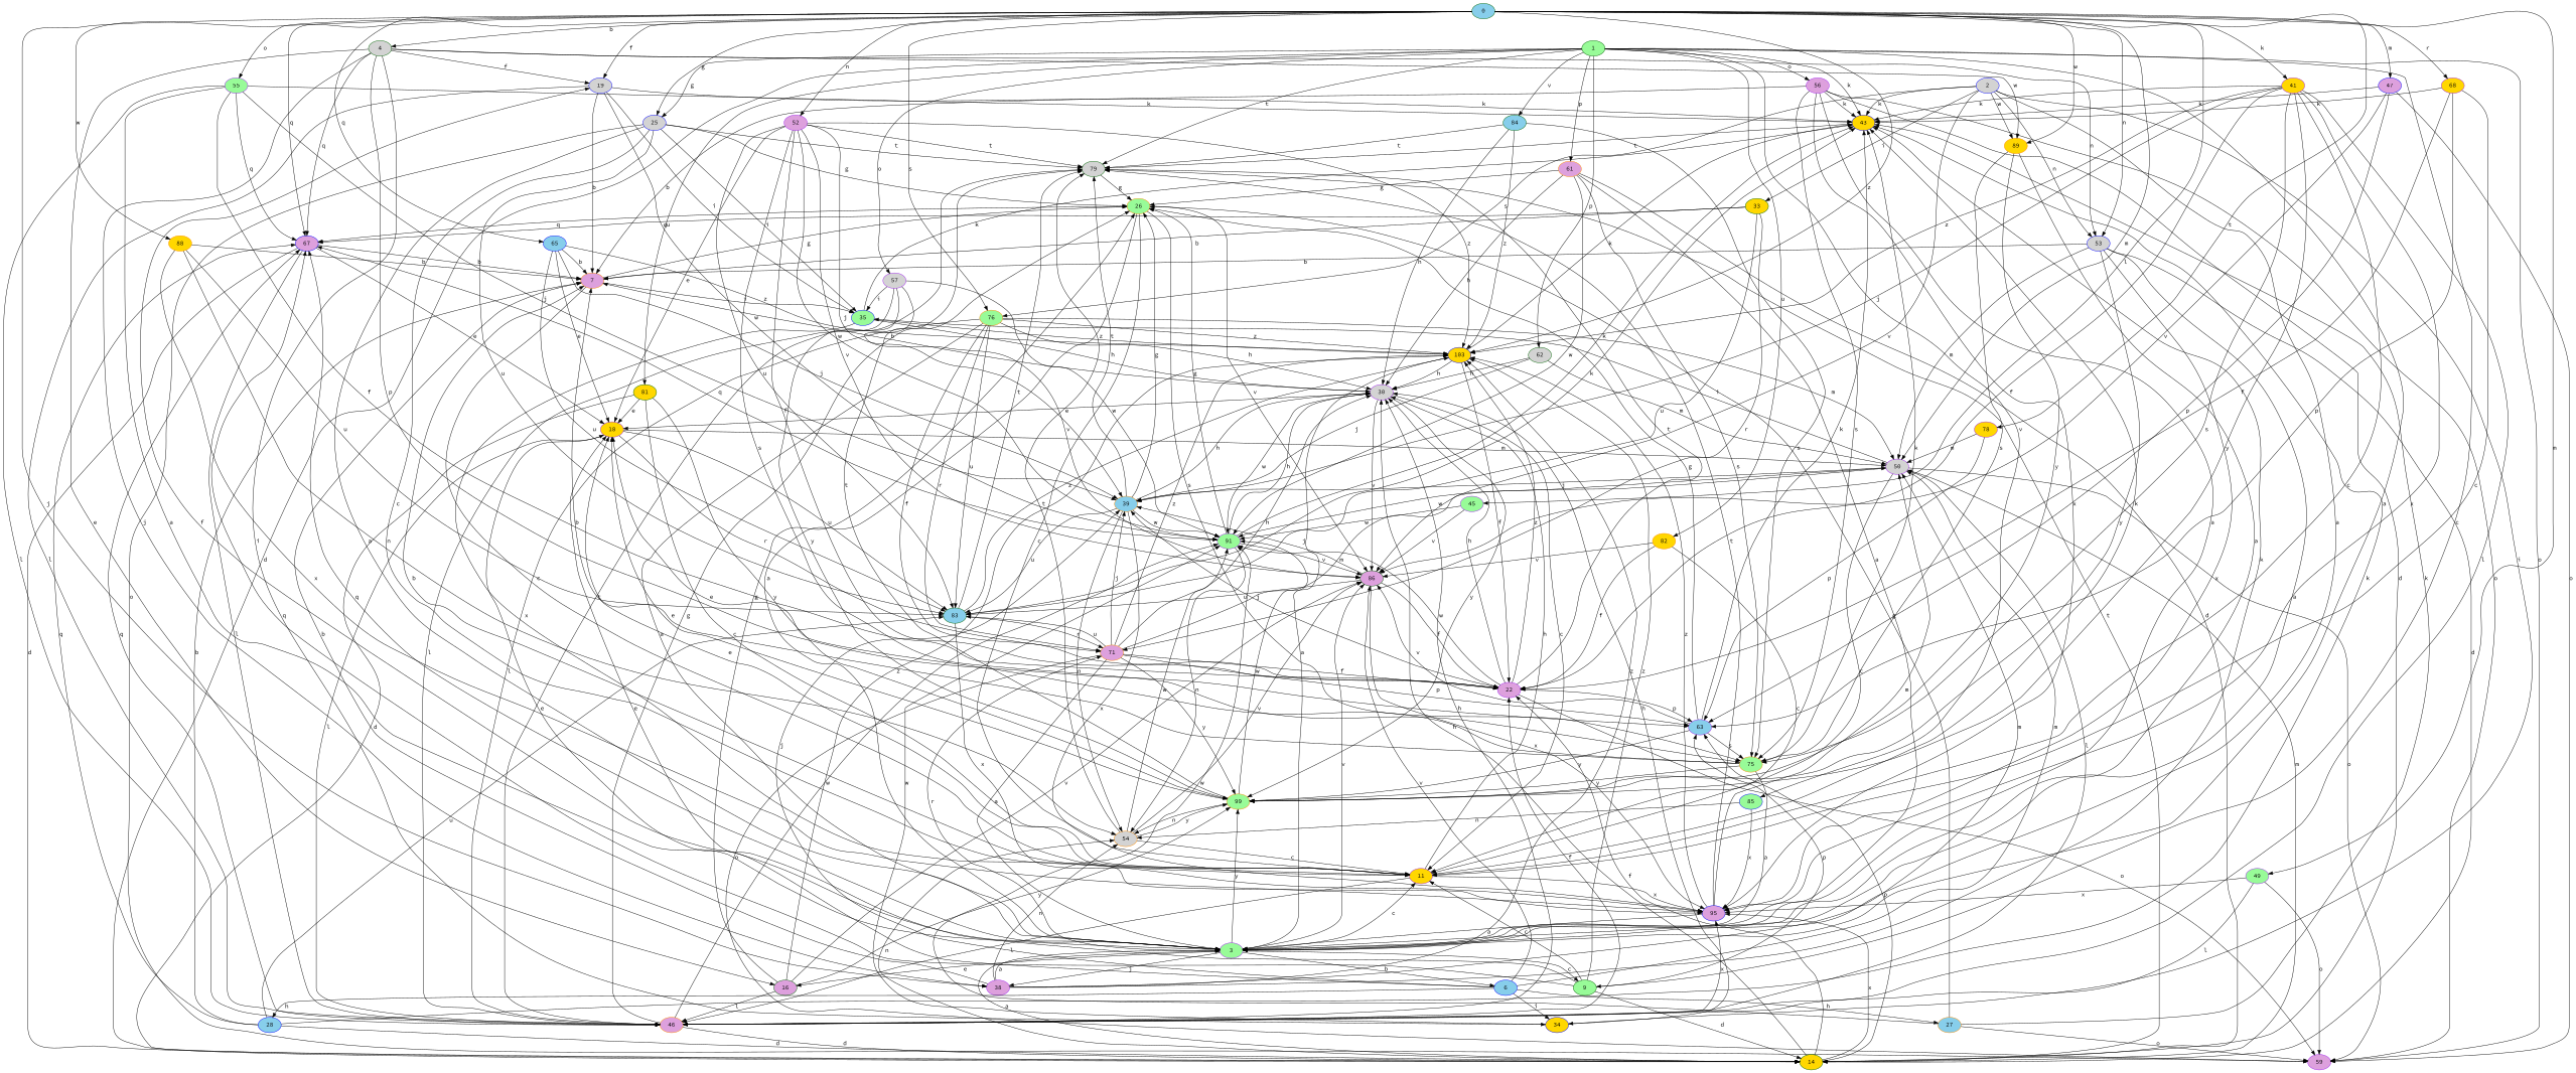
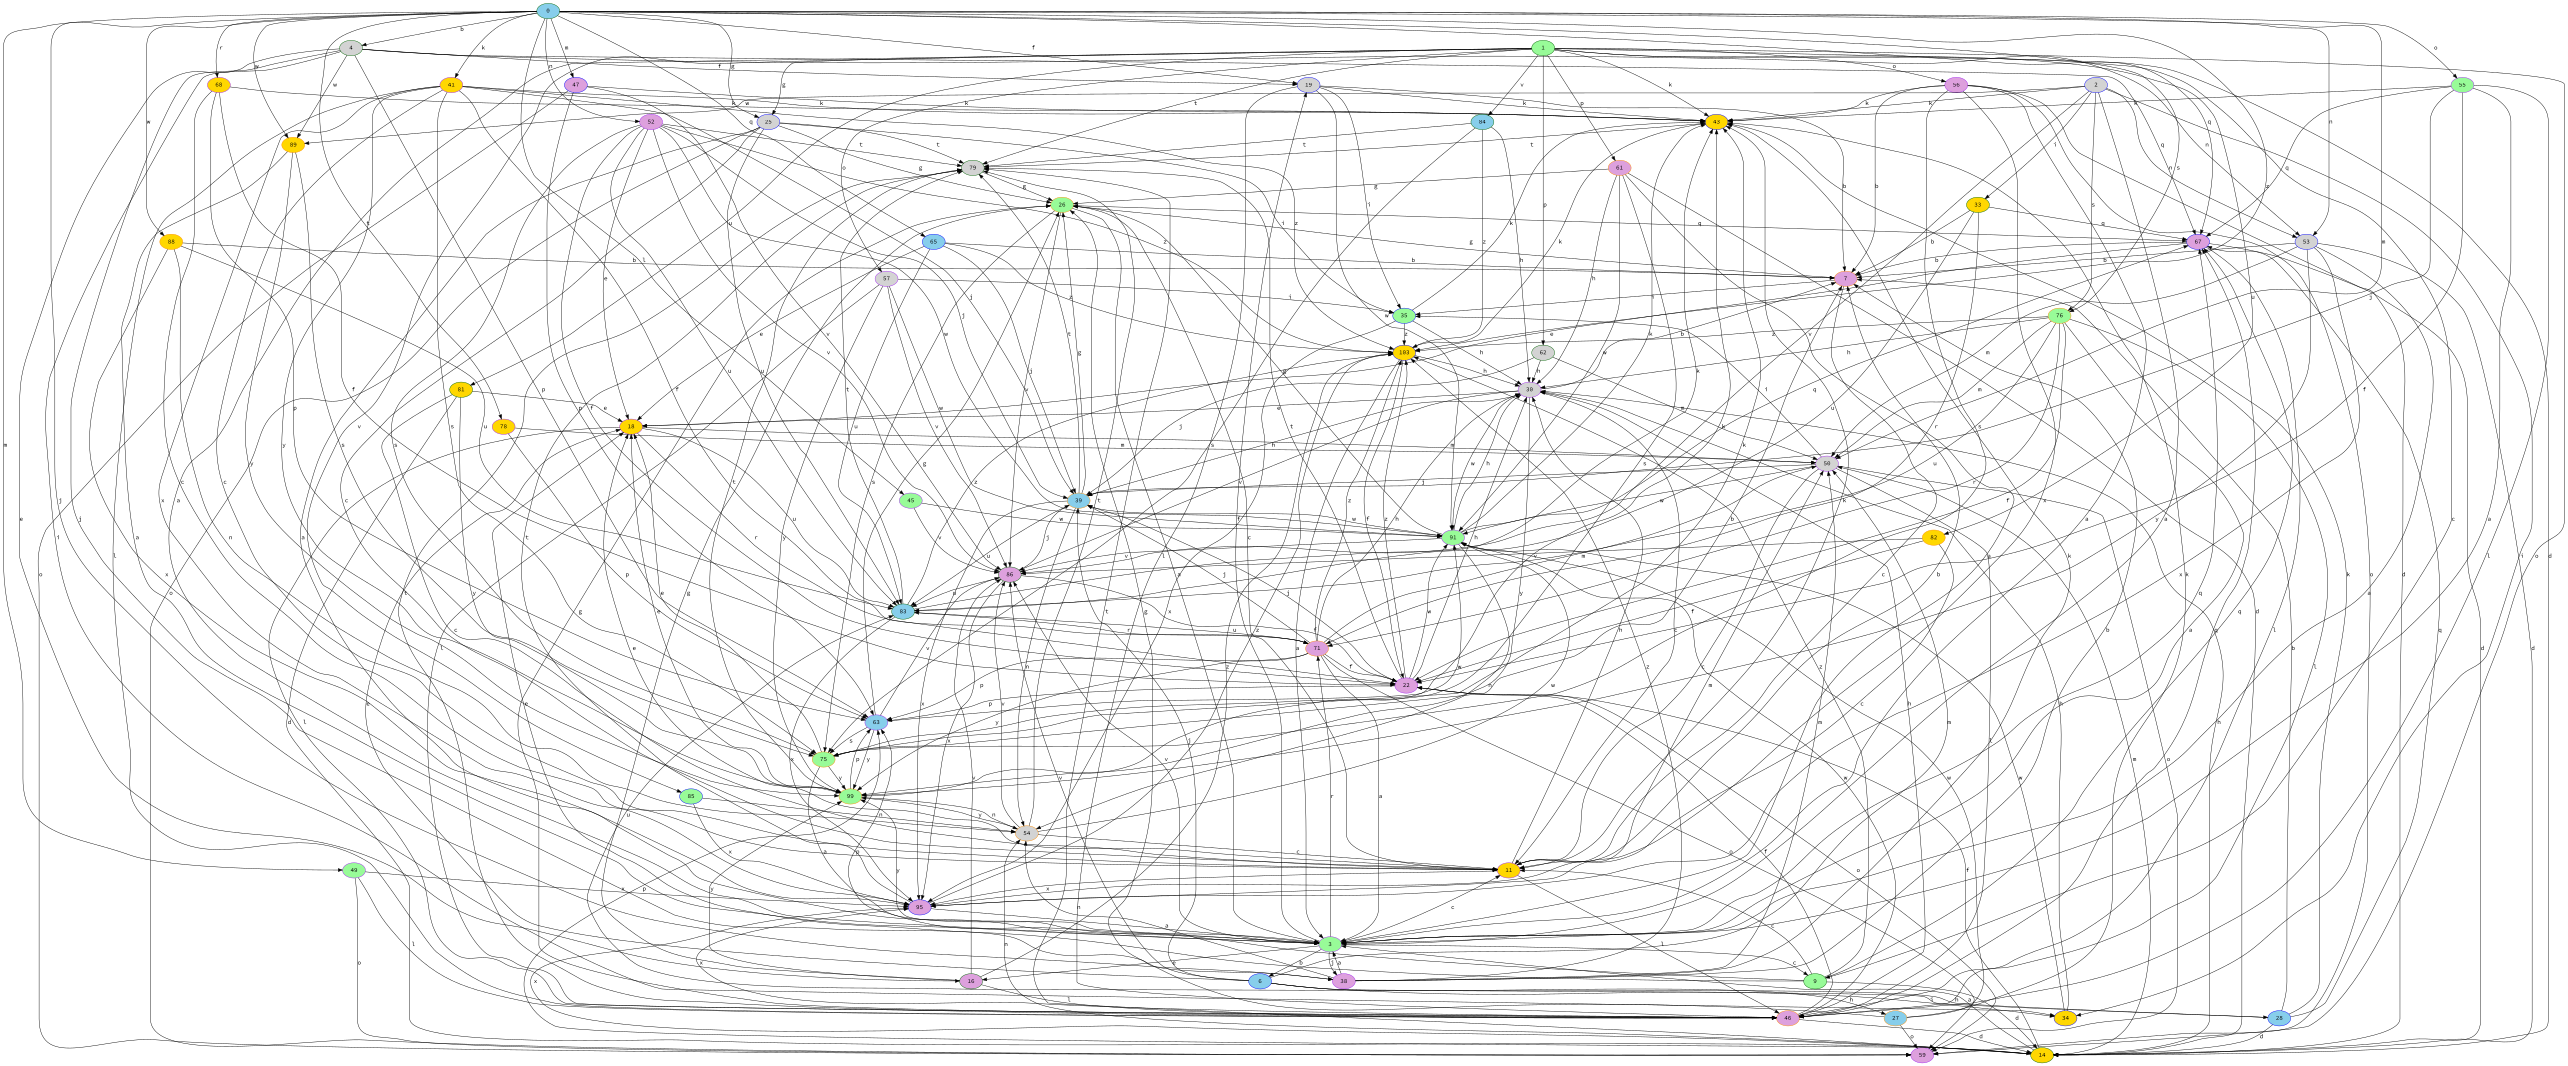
  strict digraph {
    fontname="Source Code Pro"
    node [color=purple fillcolor=plum fontname="Source Code Pro" style=filled]
    edge [fontname="Source Code Pro"]
    0 [color=darkgreen fillcolor=skyblue]
    4 [color=darkgreen fillcolor=lightgrey]
    19 [color=blue fillcolor=lightgrey]
    25 [color=blue fillcolor=lightgrey]
    38
    41 [fillcolor=gold]
    45 [fillcolor=palegreen]
    47 [color=blue]
    49 [fillcolor=palegreen]
    50 [fillcolor=lightgrey]
    52
    53 [color=blue fillcolor=lightgrey]
    55 [fillcolor=palegreen]
    65 [color=blue fillcolor=skyblue]
    67 [color=blue]
    68 [fillcolor=gold]
    n17 [color=darkorange fillcolor=palegreen label=76]
    78 [fillcolor=gold]
    88 [color=darkorange fillcolor=gold]
    89 [color=darkorange fillcolor=gold]
    103 [color=blue fillcolor=gold]
    34 [color=blue fillcolor=gold]
    16 [color=darkgreen]
    63 [fillcolor=skyblue]
    43 [color=blue fillcolor=gold]
    7 [color=darkorange]
    35 [color=blue fillcolor=palegreen]
    46 [color=darkorange]
    91 [fillcolor=palegreen]
    3 [fillcolor=palegreen]
    59
    79 [color=darkgreen fillcolor=lightgrey]
    11 [fillcolor=gold]
    26 [color=darkorange fillcolor=palegreen]
    83 [color=darkgreen fillcolor=skyblue]
    54 [color=darkorange fillcolor=lightgrey]
    99 [color=darkorange fillcolor=palegreen]
    39 [color=darkorange fillcolor=skyblue]
    95 [color=blue]
    22
    75 [color=darkorange fillcolor=palegreen]
    86 [color=darkgreen]
    18 [fillcolor=gold]
    14 [color=darkgreen fillcolor=gold]
    71 [color=darkorange]
    30 [fillcolor=lightgrey]
    1 [color=darkgreen fillcolor=palegreen]
    9 [color=darkgreen fillcolor=palegreen]
    56
    57 [fillcolor=lightgrey]
    61 [color=darkorange]
    62 [color=darkgreen fillcolor=lightgrey]
    81 [color=darkgreen fillcolor=gold]
    82 [color=darkorange fillcolor=gold]
    84 [color=darkgreen fillcolor=skyblue]
    85 [color=blue fillcolor=palegreen]
    6 [color=blue fillcolor=skyblue]
    2 [color=blue fillcolor=lightgrey]
    33 [color=darkgreen fillcolor=gold]
    27 [color=darkorange fillcolor=skyblue]
    28 [color=blue fillcolor=skyblue]
    0 -> 4 [label=b]
    0 -> 19 [label=f]
    0 -> 25 [label=g]
    0 -> 38 [label=j]
    0 -> 41 [label=k]
    0 -> 45 [label=l]
    0 -> 47 [label=m]
    0 -> 49 [label=m]
    0 -> 50 [label=m]
    0 -> 52 [label=n]
    0 -> 53 [label=n]
    0 -> 55 [label=o]
    0 -> 65 [label=q]
    0 -> 67 [label=q]
    0 -> 68 [label=r]
    0 -> n17 [label=s]
    0 -> 78 [label=t]
    0 -> 88 [label=w]
    0 -> 89 [label=w]
    0 -> 103 [label=z]
    4 -> 19 [label=f]
    4 -> 38 [label=j]
    4 -> 53 [label=n]
    4 -> 67 [label=q]
    4 -> 89 [label=w]
    4 -> 34 [label=i]
    4 -> 16 [label=e]
    4 -> 63 [label=p]
    19 -> 43 [label=k]
    19 -> 7 [label=b]
    19 -> 35 [label=i]
    19 -> 46 [label=l]
    19 -> 91 [label=w]
    25 -> 35 [label=i]
    25 -> 3 [label=a]
    25 -> 59 [label=o]
    25 -> 79 [label=t]
    25 -> 11 [label=c]
    25 -> 26 [label=g]
    25 -> 83 [label=u]
    38 -> 50 [label=m]
    38 -> 103 [label=z]
    38 -> 43 [label=k]
    38 -> 7 [label=b]
    38 -> 3 [label=a]
    38 -> 54 [label=n]
    41 -> 103 [label=z]
    41 -> 43 [label=k]
    41 -> 46 [label=l]
    41 -> 11 [label=c]
    41 -> 99 [label=y]
    41 -> 39 [label=j]
    41 -> 95 [label=x]
    41 -> 22 [label=f]
    41 -> 75 [label=s]
    45 -> 91 [label=w]
    45 -> 86 [label=v]
    47 -> 63 [label=p]
    47 -> 43 [label=k]
    47 -> 59 [label=o]
    47 -> 86 [label=v]
    49 -> 46 [label=l]
    49 -> 59 [label=o]
    49 -> 95 [label=x]
    50 -> 35 [label=i]
    50 -> 46 [label=l]
    50 -> 91 [label=w]
    50 -> 59 [label=o]
    50 -> 11 [label=c]
    50 -> 39 [label=j]
    52 -> 103 [label=z]
    52 -> 91 [label=w]
    52 -> 79 [label=t]
    52 -> 83 [label=u]
    52 -> 39 [label=j]
    52 -> 22 [label=f]
    52 -> 75 [label=s]
    52 -> 86 [label=v]
    52 -> 18 [label=e]
    53 -> 50 [label=m]
    53 -> 7 [label=b]
    53 -> 3 [label=a]
    53 -> 99 [label=y]
    53 -> 95 [label=x]
    53 -> 14 [label=d]
    55 -> 67 [label=q]
    55 -> 43 [label=k]
    55 -> 46 [label=l]
    55 -> 3 [label=a]
    55 -> 39 [label=j]
    55 -> 22 [label=f]
    65 -> 103 [label=z]
    65 -> 7 [label=b]
    65 -> 83 [label=u]
    65 -> 39 [label=j]
    65 -> 18 [label=e]
    67 -> 7 [label=b]
    67 -> 46 [label=l]
    67 -> 18 [label=e]
    67 -> 14 [label=d]
    68 -> 63 [label=p]
    68 -> 43 [label=k]
    68 -> 11 [label=c]
    68 -> 22 [label=f]
    n17 -> 50 [label=m]
    n17 -> 103 [label=z]
    n17 -> 46 [label=l]
    n17 -> 3 [label=a]
    n17 -> 83 [label=u]
    n17 -> 22 [label=f]
    n17 -> 71 [label=r]
    n17 -> 30 [label=h]
    78 -> 50 [label=m]
    78 -> 63 [label=p]
    88 -> 7 [label=b]
    88 -> 83 [label=u]
    88 -> 54 [label=n]
    88 -> 95 [label=x]
    89 -> 3 [label=a]
    89 -> 99 [label=y]
    89 -> 75 [label=s]
    103 -> 43 [label=k]
    103 -> 3 [label=a]
    103 -> 22 [label=f]
    103 -> 30 [label=h]
    34 -> 91 [label=w]
    34 -> 30 [label=h]
    16 -> 103 [label=z]
    16 -> 46 [label=l]
    16 -> 26 [label=g]
    16 -> 99 [label=y]
    16 -> 86 [label=v]
    63 -> 43 [label=k]
    63 -> 26 [label=g]
    63 -> 99 [label=y]
    63 -> 75 [label=s]
    63 -> 86 [label=v]
    43 -> 79 [label=t]
    7 -> 35 [label=i]
    7 -> 11 [label=c]
    7 -> 26 [label=g]
    35 -> 103 [label=z]
    35 -> 43 [label=k]
    35 -> 95 [label=x]
    35 -> 30 [label=h]
    46 -> 67 [label=q]
    46 -> 91 [label=w]
    46 -> 79 [label=t]
    46 -> 26 [label=g]
    46 -> 95 [label=x]
    46 -> 22 [label=f]
    46 -> 14 [label=d]
    46 -> 30 [label=h]
    91 -> 67 [label=q]
    91 -> 43 [label=k]
    91 -> 26 [label=g]
    91 -> 54 [label=n]
    91 -> 86 [label=v]
    91 -> 30 [label=h]
    3 -> 19 [label=f]
    3 -> 38 [label=j]
    3 -> 67 [label=q]
    3 -> 16 [label=e]
    3 -> 11 [label=c]
    3 -> 99 [label=y]
    3 -> 86 [label=v]
    3 -> 71 [label=r]
    3 -> 9 [label=c]
    3 -> 6 [label=b]
    79 -> 26 [label=g]
    11 -> 43 [label=k]
    11 -> 7 [label=b]
    11 -> 46 [label=l]
    11 -> 95 [label=x]
    11 -> 18 [label=e]
    11 -> 30 [label=h]
    26 -> 67 [label=q]
    26 -> 3 [label=a]
    26 -> 11 [label=c]
    26 -> 75 [label=s]
    26 -> 86 [label=v]
    83 -> 103 [label=z]
    83 -> 43 [label=k]
    83 -> 79 [label=t]
    83 -> 95 [label=x]
    83 -> 71 [label=r]
    54 -> 91 [label=w]
    54 -> 79 [label=t]
    54 -> 11 [label=c]
    54 -> 99 [label=y]
    54 -> 86 [label=v]
+   99 -> 63 [label=p]
    99 -> 91 [label=w]
    99 -> 79 [label=t]
    99 -> 54 [label=n]
    99 -> 18 [label=e]
    39 -> 91 [label=w]
    39 -> 79 [label=t]
    39 -> 26 [label=g]
    39 -> 83 [label=u]
    39 -> 54 [label=n]
    39 -> 95 [label=x]
    39 -> 30 [label=h]
    95 -> 50 [label=m]
    95 -> 103 [label=z]
    95 -> 3 [label=a]
    95 -> 79 [label=t]
    22 -> 103 [label=z]
    22 -> 63 [label=p]
    22 -> 91 [label=w]
    22 -> 59 [label=o]
    22 -> 79 [label=t]
    22 -> 39 [label=j]
    22 -> 30 [label=h]
    75 -> 43 [label=k]
    75 -> 7 [label=b]
    75 -> 3 [label=a]
    75 -> 99 [label=y]
    75 -> 18 [label=e]
    86 -> 83 [label=u]
    86 -> 39 [label=j]
    86 -> 95 [label=x]
    86 -> 22 [label=f]
    18 -> 50 [label=m]
    18 -> 46 [label=l]
    18 -> 83 [label=u]
    18 -> 71 [label=r]
    14 -> 50 [label=m]
    14 -> 63 [label=p]
    14 -> 3 [label=a]
    14 -> 79 [label=t]
    14 -> 54 [label=n]
    14 -> 95 [label=x]
    14 -> 22 [label=f]
    14 -> 30 [label=h]
    71 -> 50 [label=m]
    71 -> 103 [label=z]
    71 -> 63 [label=p]
    71 -> 3 [label=a]
    71 -> 59 [label=o]
    71 -> 83 [label=u]
    71 -> 99 [label=y]
    71 -> 39 [label=j]
    71 -> 22 [label=f]
    71 -> 30 [label=h]
    30 -> 7 [label=b]
    30 -> 91 [label=w]
    30 -> 11 [label=c]
    30 -> 99 [label=y]
    30 -> 86 [label=v]
    30 -> 18 [label=e]
    1 -> 25 [label=g]
    1 -> 43 [label=k]
    1 -> 3 [label=a]
    1 -> 59 [label=o]
    1 -> 79 [label=t]
    1 -> 14 [label=d]
    1 -> 9 [label=c]
    1 -> 56 [label=o]
    1 -> 57 [label=o]
    1 -> 61 [label=p]
    1 -> 62 [label=p]
    1 -> 81 [label=u]
    1 -> 82 [label=u]
    1 -> 84 [label=v]
    1 -> 85 [label=v]
    9 -> 67 [label=q]
    9 -> 103 [label=z]
    9 -> 63 [label=p]
    9 -> 11 [label=c]
    9 -> 18 [label=e]
    9 -> 14 [label=d]
    56 -> 43 [label=k]
    56 -> 7 [label=b]
    56 -> 3 [label=a]
    56 -> 59 [label=o]
    56 -> 95 [label=x]
    56 -> 75 [label=s]
    56 -> 14 [label=d]
    57 -> 35 [label=i]
    57 -> 46 [label=l]
    57 -> 91 [label=w]
    57 -> 99 [label=y]
    57 -> 86 [label=v]
    61 -> 91 [label=w]
    61 -> 3 [label=a]
    61 -> 26 [label=g]
    61 -> 75 [label=s]
    61 -> 14 [label=d]
    61 -> 30 [label=h]
    62 -> 50 [label=m]
    62 -> 39 [label=j]
    62 -> 30 [label=h]
    81 -> 11 [label=c]
    81 -> 99 [label=y]
    81 -> 18 [label=e]
    81 -> 14 [label=d]
    82 -> 11 [label=c]
    82 -> 22 [label=f]
    82 -> 86 [label=v]
    84 -> 103 [label=z]
    84 -> 79 [label=t]
    84 -> 75 [label=s]
    84 -> 30 [label=h]
    85 -> 54 [label=n]
    85 -> 95 [label=x]
    6 -> 50 [label=m]
    6 -> 34 [label=i]
    6 -> 39 [label=j]
    6 -> 86 [label=v]
    6 -> 18 [label=e]
    6 -> 27 [label=h]
    6 -> 28 [label=h]
    2 -> 53 [label=n]
    2 -> n17 [label=s]
    2 -> 89 [label=w]
    2 -> 34 [label=i]
    2 -> 43 [label=k]
    2 -> 3 [label=a]
    2 -> 86 [label=v]
    2 -> 33 [label=i]
    33 -> 67 [label=q]
    33 -> 7 [label=b]
    33 -> 83 [label=u]
    33 -> 71 [label=r]
    27 -> 43 [label=k]
    27 -> 91 [label=w]
    27 -> 59 [label=o]
    27 -> 26 [label=g]
    28 -> 67 [label=q]
    28 -> 43 [label=k]
    28 -> 7 [label=b]
    28 -> 83 [label=u]
    28 -> 14 [label=d]
  }
